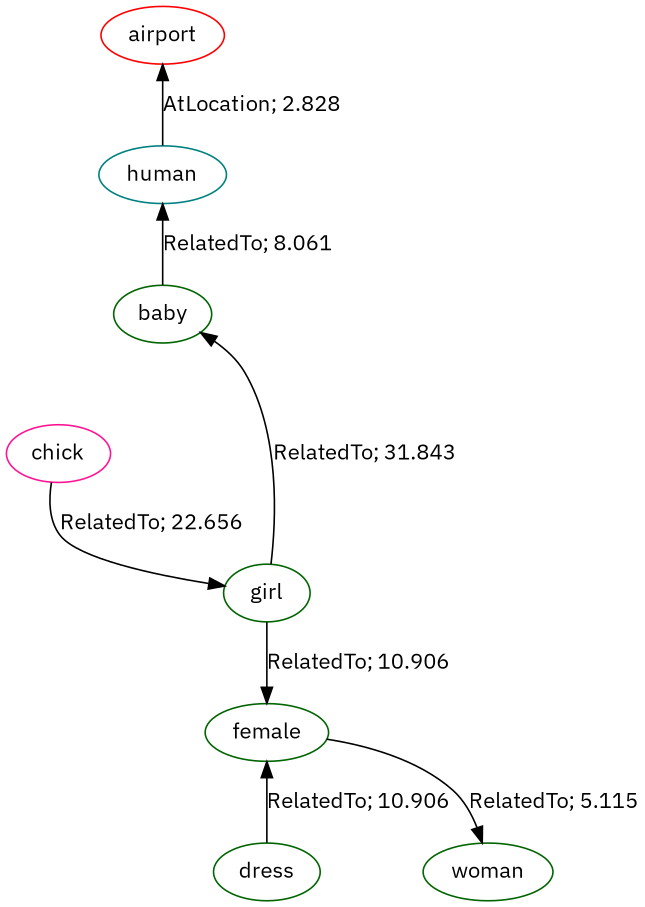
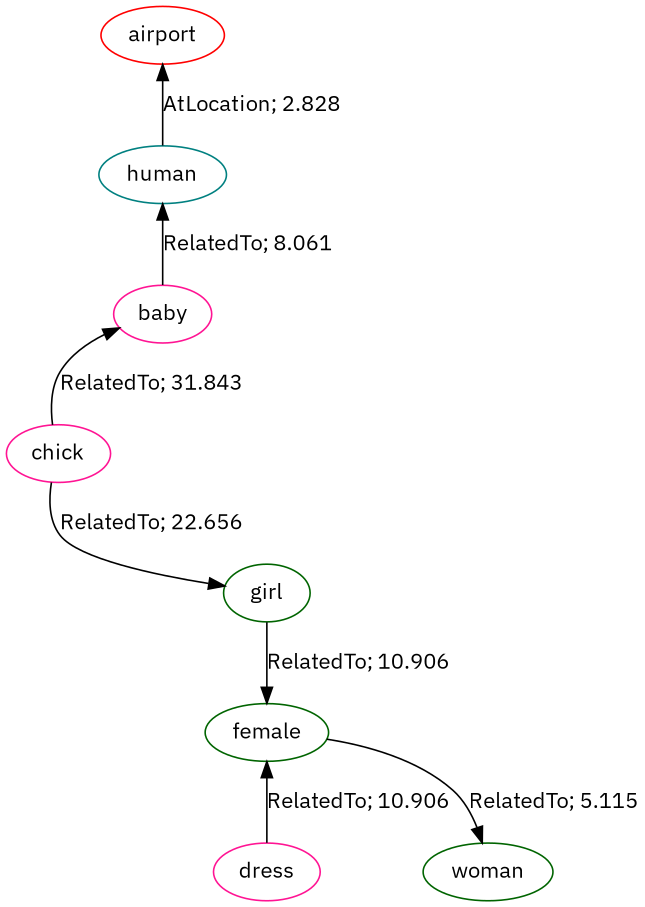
  digraph {
    fontname="IBM Plex Sans"
    node [color=darkgreen fontname="IBM Plex Sans"]
    edge [dir=back fontname="IBM Plex Sans"]
    n1 [color=red label=airport]
    n2 [color=teal label=human]
-   n3 [label=baby]
+   n3 [color=deeppink label=baby]
    n4 [color=deeppink label=chick]
    n5 [label=girl]
    n6 [label=female]
-   n7 [label=dress]
+   n7 [color=deeppink label=dress]
    n8 [label=woman]
    n1 -> n2 [label="AtLocation; 2.828" weight=2.828]
    n2 -> n3 [label="RelatedTo; 8.061" weight=8.061]
-   n3 -> n5 [label="RelatedTo; 31.843" weight=31.843]
+   n3 -> n4 [label="RelatedTo; 31.843" weight=31.843]
    n4 -> n5 [dir=forward label="RelatedTo; 22.656" weight=22.656]
    n5 -> n6 [dir=forward label="RelatedTo; 10.906" weight=16.928]
    n6 -> n7 [label="RelatedTo; 10.906" weight=10.906]
    n6 -> n8 [dir=forward label="RelatedTo; 5.115" weight=5.115]
  }
